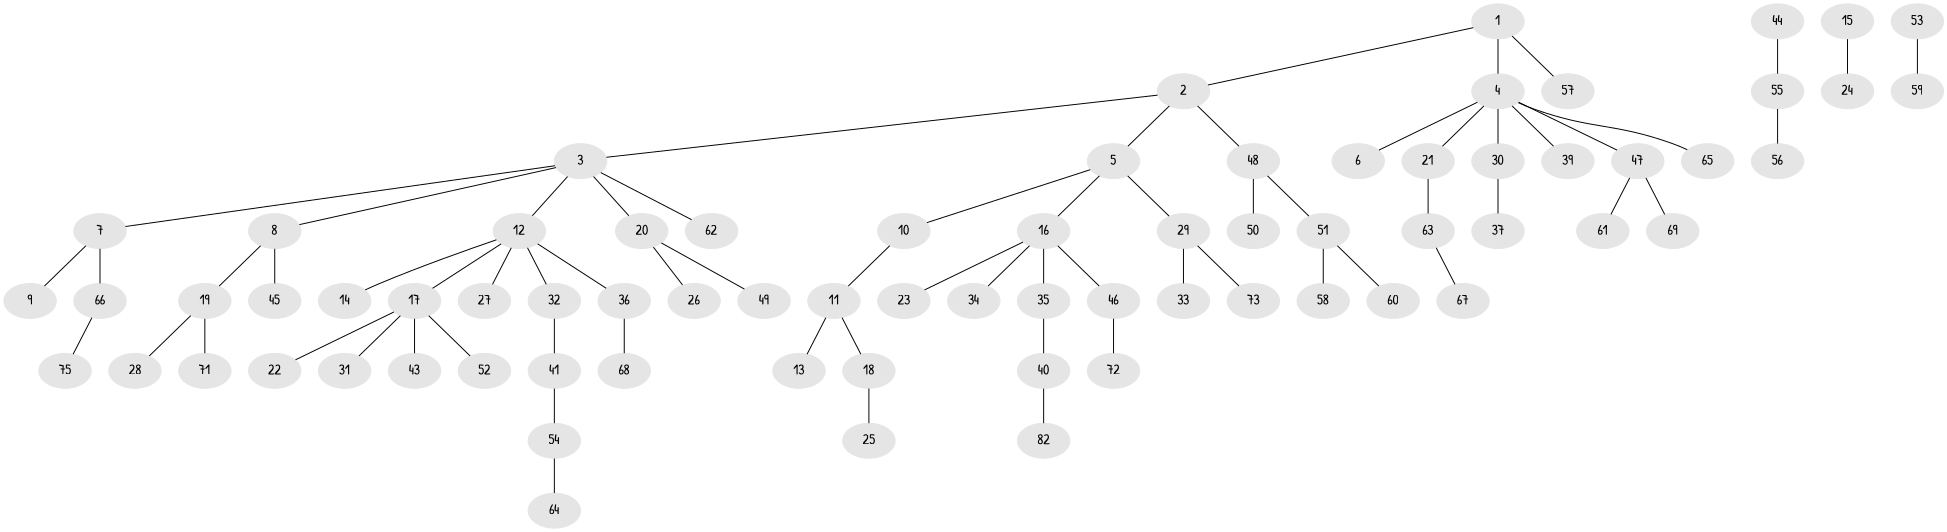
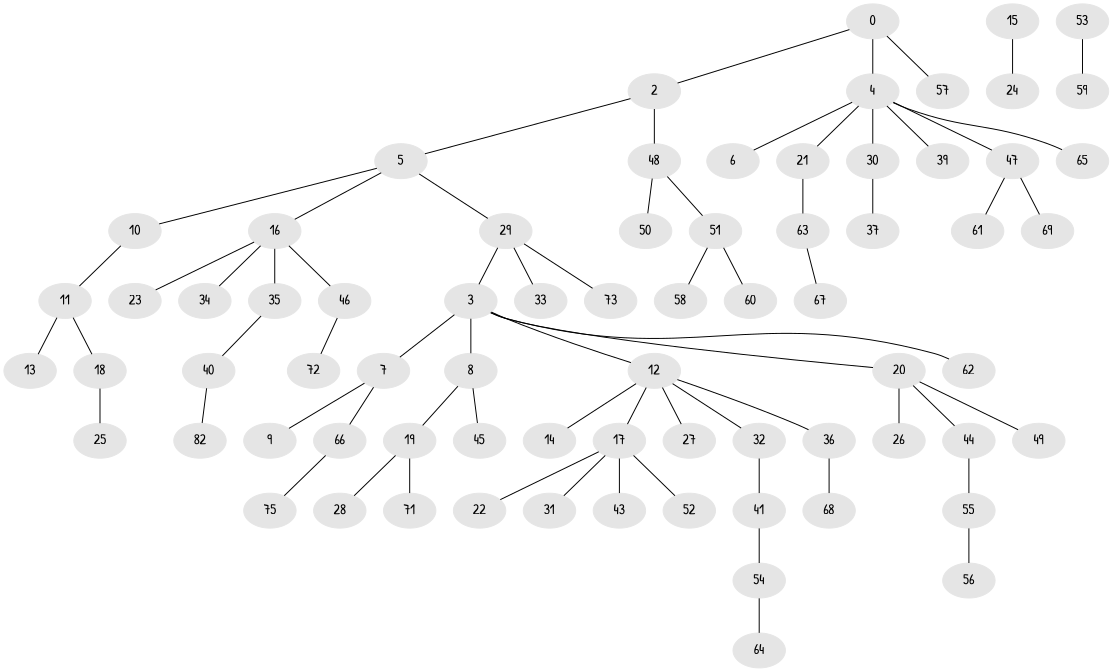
  graph {
    fontname="Patrick Hand"
    node [color=gray90 fontname="Patrick Hand" style=filled]
    edge [fontname="Patrick Hand"]
-   1
+   1 [label=0]
    2
    4
    57
    3
    5
    48
    6
    21
    30
    39
    47
    65
    7
    8
    12
    20
    62
    10
    16
    29
    50
    51
    9
    66
    19
    45
    14
    17
    27
    32
    36
    26
    44
    49
    63
    37
    61
    69
    11
    23
    34
    35
    46
    33
    73
    n47 [label=75]
    28
    71
    13
    18
    25
    22
    31
    43
    52
    41
    68
    15
    24
    40
    72
    55
    67
    54
    n66 [label=82]
    53
    59
    64
    56
    58
    60
    1 -- 2
    1 -- 4
    1 -- 57
-   2 -- 3
+   29 -- 3
    2 -- 5
    2 -- 48
    4 -- 6
    4 -- 21
    4 -- 30
    4 -- 39
    4 -- 47
    4 -- 65
    3 -- 7
    3 -- 8
    3 -- 12
    3 -- 20
    3 -- 62
    5 -- 10
    5 -- 16
    5 -- 29
    48 -- 50
    48 -- 51
    21 -- 63
    30 -- 37
    47 -- 61
    47 -- 69
    7 -- 9
    7 -- 66
    8 -- 19
    8 -- 45
    12 -- 14
    12 -- 17
    12 -- 27
    12 -- 32
    12 -- 36
    20 -- 26
+   20 -- 44
    20 -- 49
    10 -- 11
    16 -- 23
    16 -- 34
    16 -- 35
    16 -- 46
    29 -- 33
    29 -- 73
    51 -- 58
    51 -- 60
    66 -- n47
    19 -- 28
    19 -- 71
    17 -- 22
    17 -- 31
    17 -- 43
    17 -- 52
    32 -- 41
    36 -- 68
    44 -- 55
    63 -- 67
    11 -- 13
    11 -- 18
    35 -- 40
    46 -- 72
    18 -- 25
    41 -- 54
    15 -- 24
    40 -- n66
    55 -- 56
    54 -- 64
    53 -- 59
  }
